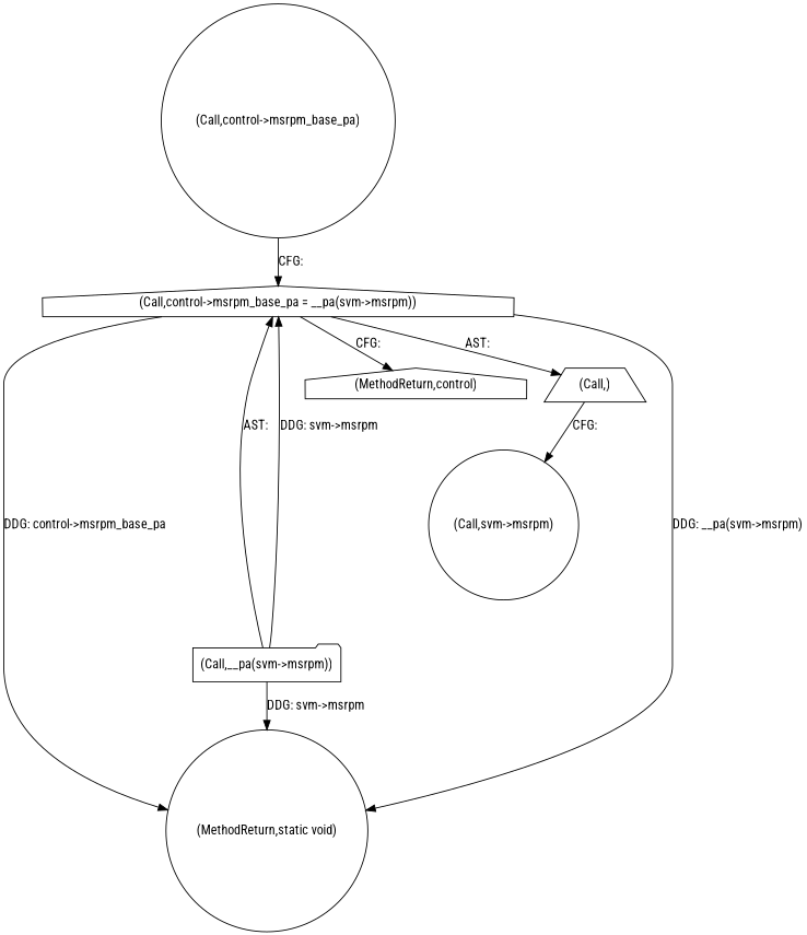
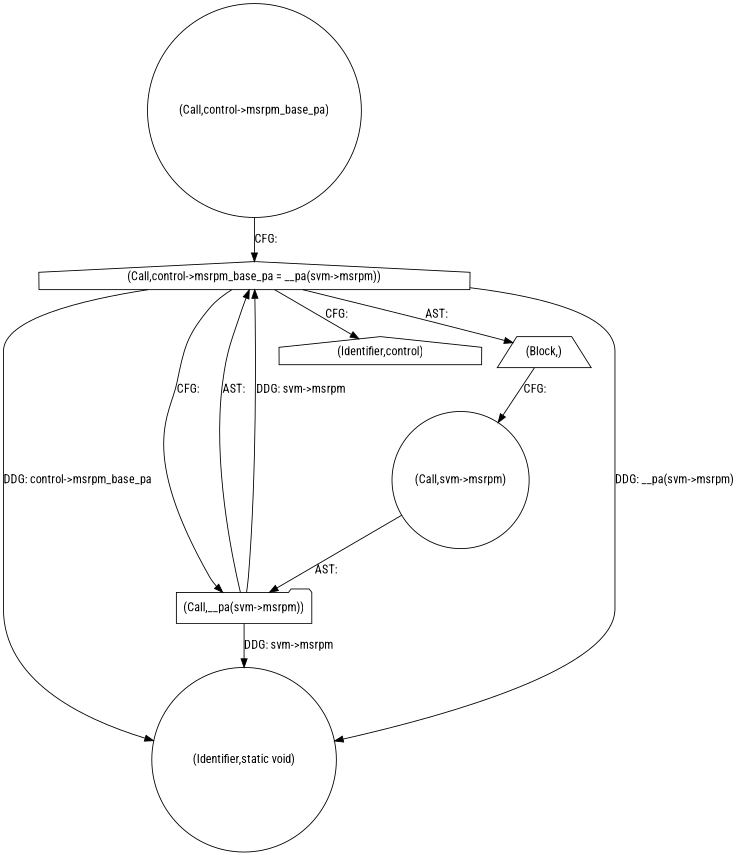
  digraph {
    fontname="Roboto Condensed"
    node [fontname="Roboto Condensed" shape=circle]
    edge [fontname="Roboto Condensed"]
    n1 [label="(Call,control->msrpm_base_pa = __pa(svm->msrpm))" shape=house]
    n2 [label="(Call,__pa(svm->msrpm))" shape=folder]
-   n3 [label="(Call,)" shape=trapezium]
-   n4 [label="(MethodReturn,static void)"]
-   n5 [label="(MethodReturn,control)" shape=house]
+   n3 [label="(Block,)" shape=trapezium]
+   n4 [label="(Identifier,static void)"]
+   n5 [label="(Identifier,control)" shape=house]
    n6 [label="(Call,svm->msrpm)"]
    n7 [label="(Call,control->msrpm_base_pa)"]
+   n1 -> n2 [label="CFG: "]
    n1 -> n3 [label="AST: "]
    n1 -> n4 [label="DDG: control->msrpm_base_pa"]
    n1 -> n4 [label="DDG: __pa(svm->msrpm)"]
    n1 -> n5 [label="CFG: "]
    n2 -> n1 [label="AST: "]
    n2 -> n1 [label="DDG: svm->msrpm"]
    n2 -> n4 [label="DDG: svm->msrpm"]
    n3 -> n6 [label="CFG: "]
+   n6 -> n2 [label="AST: "]
    n7 -> n1 [label="CFG: "]
  }
